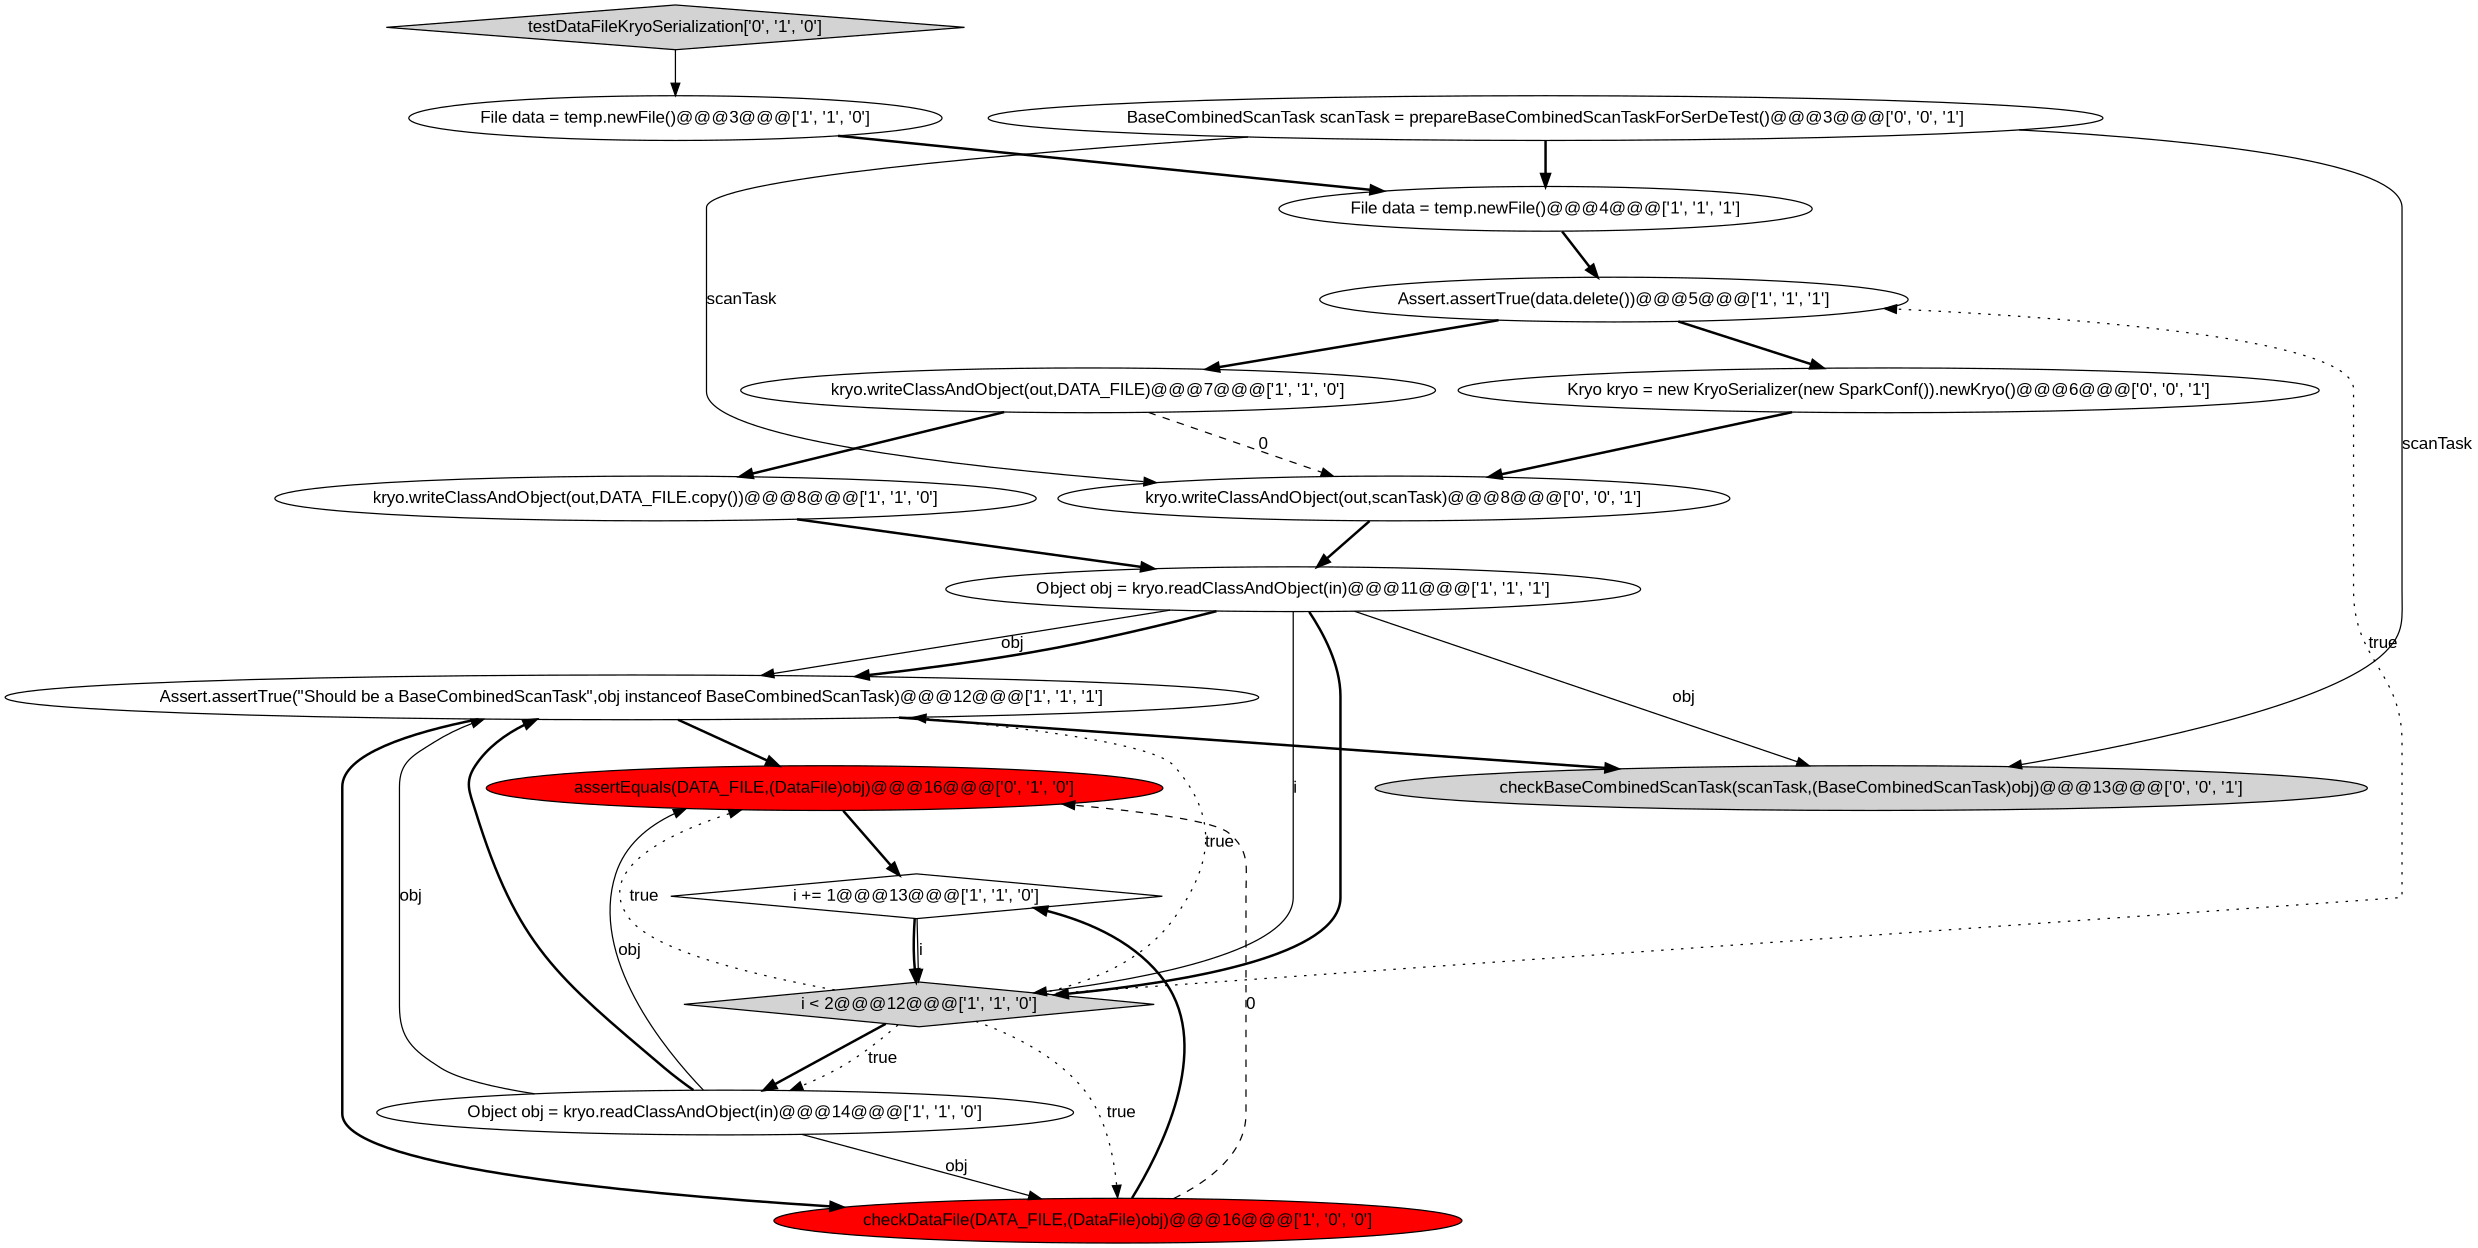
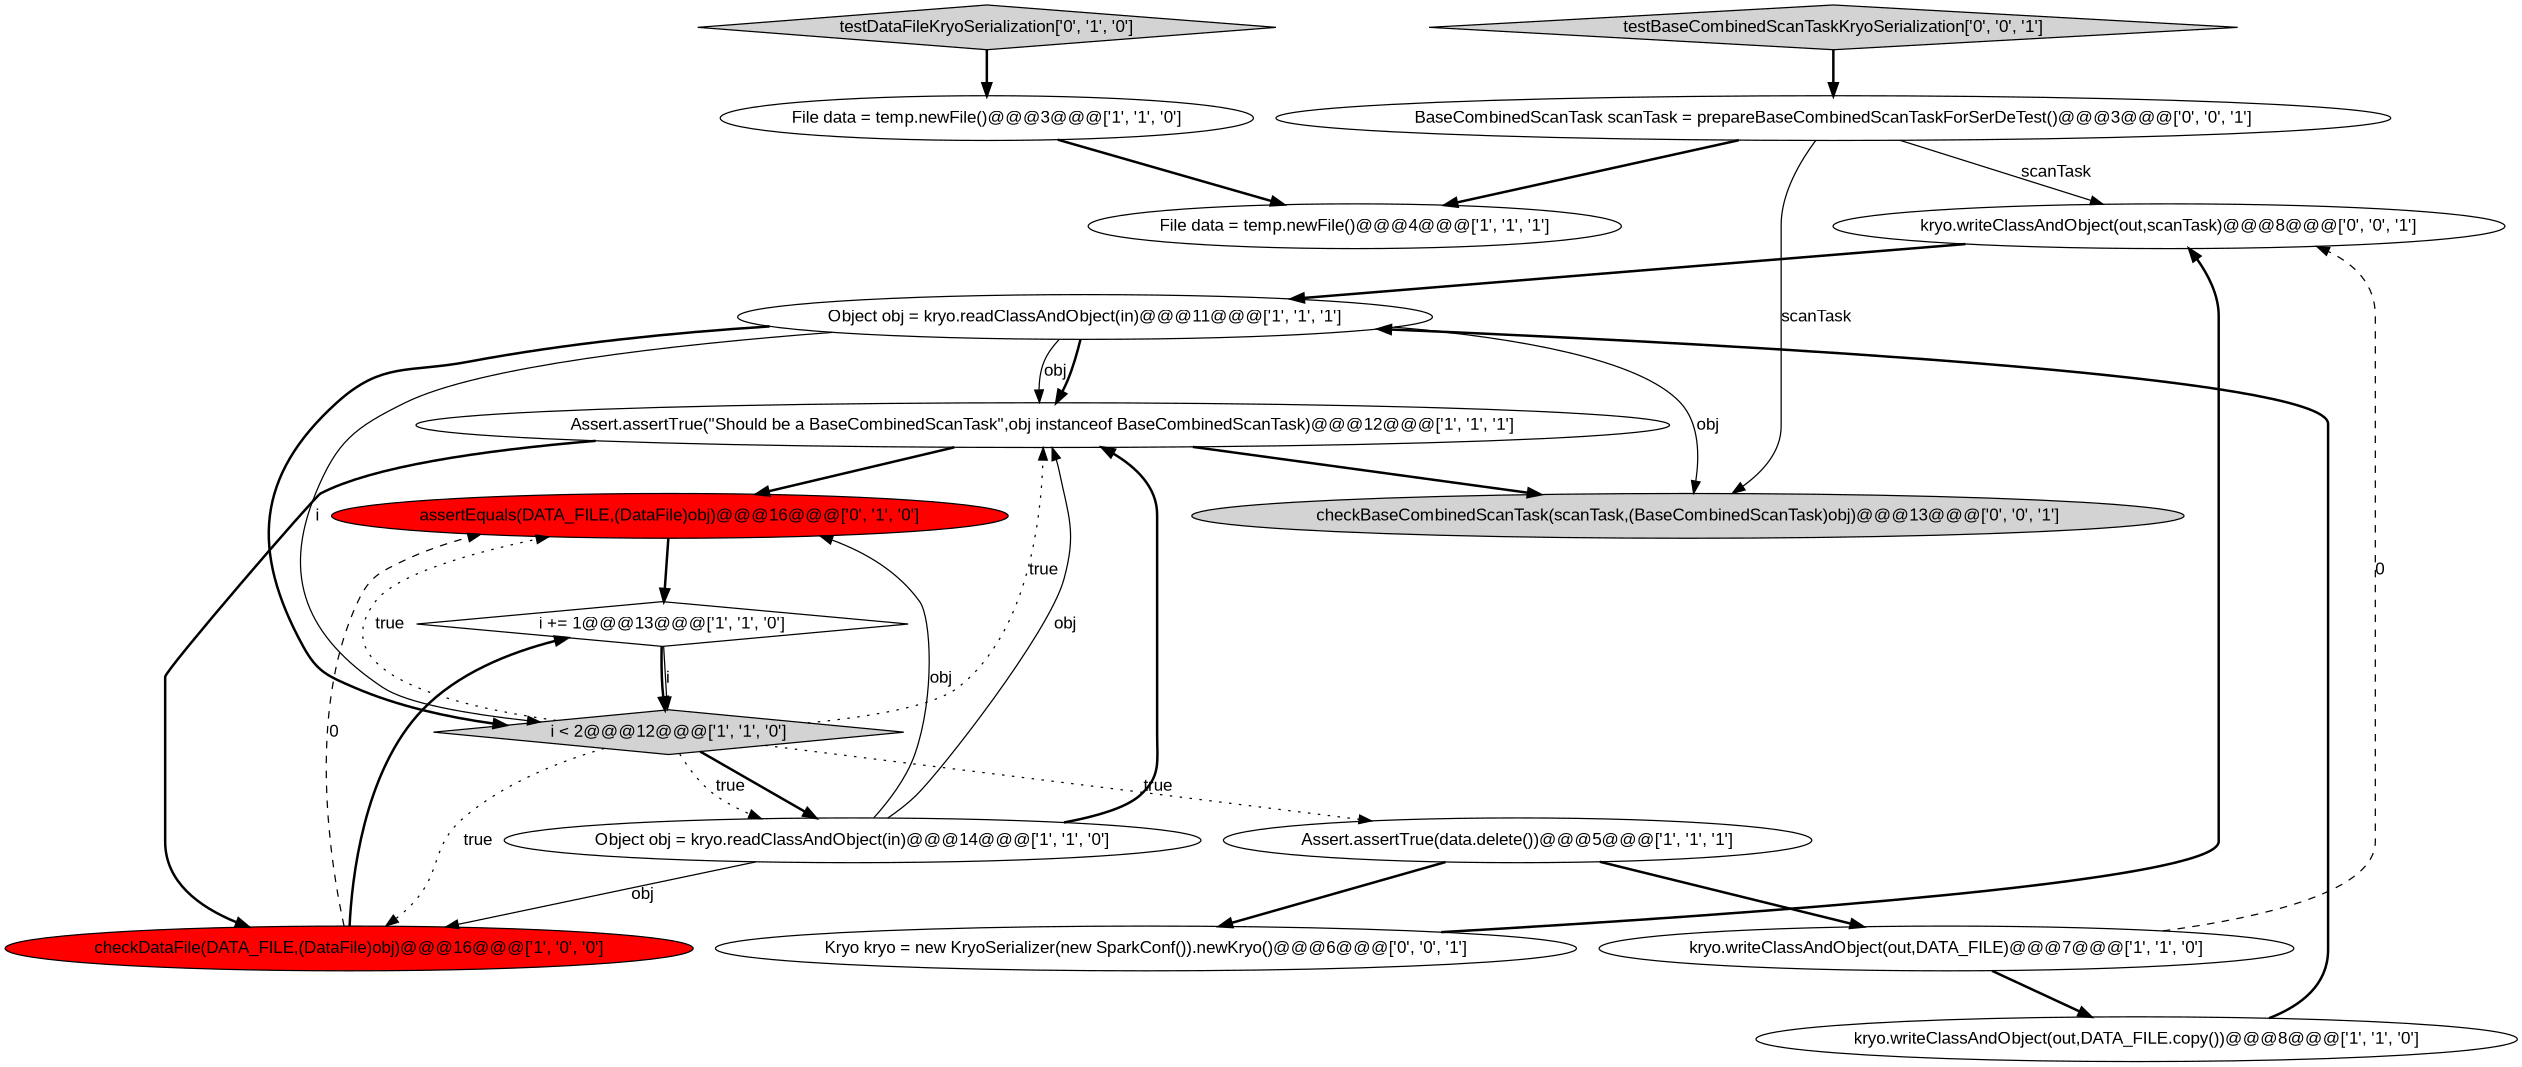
  digraph {
    fontname="Liberation Sans"
    node [fillcolor=white fontname="Liberation Sans" shape=ellipse style=filled]
    edge [fontname="Liberation Sans" style=bold]
    n1 [label="File data = temp.newFile()@@@3@@@['1', '1', '0']"]
    n2 [label="File data = temp.newFile()@@@4@@@['1', '1', '1']"]
    n3 [label="Object obj = kryo.readClassAndObject(in)@@@11@@@['1', '1', '1']"]
    n4 [label="Assert.assertTrue(\"Should be a BaseCombinedScanTask\",obj instanceof BaseCombinedScanTask)@@@12@@@['1', '1', '1']"]
    n5 [fillcolor=lightgray label="i < 2@@@12@@@['1', '1', '0']" shape=diamond]
    n6 [fillcolor=lightgray label="checkBaseCombinedScanTask(scanTask,(BaseCombinedScanTask)obj)@@@13@@@['0', '0', '1']"]
    n7 [fillcolor=red label="assertEquals(DATA_FILE,(DataFile)obj)@@@16@@@['0', '1', '0']"]
    n8 [fillcolor=red label="checkDataFile(DATA_FILE,(DataFile)obj)@@@16@@@['1', '0', '0']"]
    n9 [label="Assert.assertTrue(data.delete())@@@5@@@['1', '1', '1']"]
    n10 [label="Object obj = kryo.readClassAndObject(in)@@@14@@@['1', '1', '0']"]
    n11 [label="Kryo kryo = new KryoSerializer(new SparkConf()).newKryo()@@@6@@@['0', '0', '1']"]
    n12 [label="kryo.writeClassAndObject(out,DATA_FILE)@@@7@@@['1', '1', '0']"]
    n13 [label="kryo.writeClassAndObject(out,scanTask)@@@8@@@['0', '0', '1']"]
    n14 [label="kryo.writeClassAndObject(out,DATA_FILE.copy())@@@8@@@['1', '1', '0']"]
+   n15 [fillcolor=lightgray label="testBaseCombinedScanTaskKryoSerialization['0', '0', '1']" shape=diamond]
    n16 [label="BaseCombinedScanTask scanTask = prepareBaseCombinedScanTaskForSerDeTest()@@@3@@@['0', '0', '1']"]
    n17 [label="i += 1@@@13@@@['1', '1', '0']" shape=diamond]
    n18 [fillcolor=lightgray label="testDataFileKryoSerialization['0', '1', '0']" shape=diamond]
    n1 -> n2
-   n2 -> n9
    n3 -> n4 [label=obj style=solid]
    n3 -> n4
    n3 -> n5 [label=i style=solid]
    n3 -> n5
    n3 -> n6 [label=obj style=solid]
    n4 -> n6
    n4 -> n7
    n4 -> n8
    n5 -> n4 [label=true style=dotted]
    n5 -> n7 [label=true style=dotted]
    n5 -> n8 [label=true style=dotted]
    n5 -> n9 [label=true style=dotted]
    n5 -> n10
    n5 -> n10 [label=true style=dotted]
    n7 -> n17
    n8 -> n7 [label=0 style=dashed]
    n8 -> n17
    n9 -> n11
    n9 -> n12
    n10 -> n4 [label=obj style=solid]
    n10 -> n4
    n10 -> n7 [label=obj style=solid]
    n10 -> n8 [label=obj style=solid]
    n11 -> n13
    n12 -> n13 [label=0 style=dashed]
    n12 -> n14
    n13 -> n3
    n14 -> n3
+   n15 -> n16
    n16 -> n2
    n16 -> n6 [label=scanTask style=solid]
    n16 -> n13 [label=scanTask style=solid]
    n17 -> n5 [label=i style=solid]
    n17 -> n5
-   n18 -> n1 [style=solid]
+   n18 -> n1
  }
